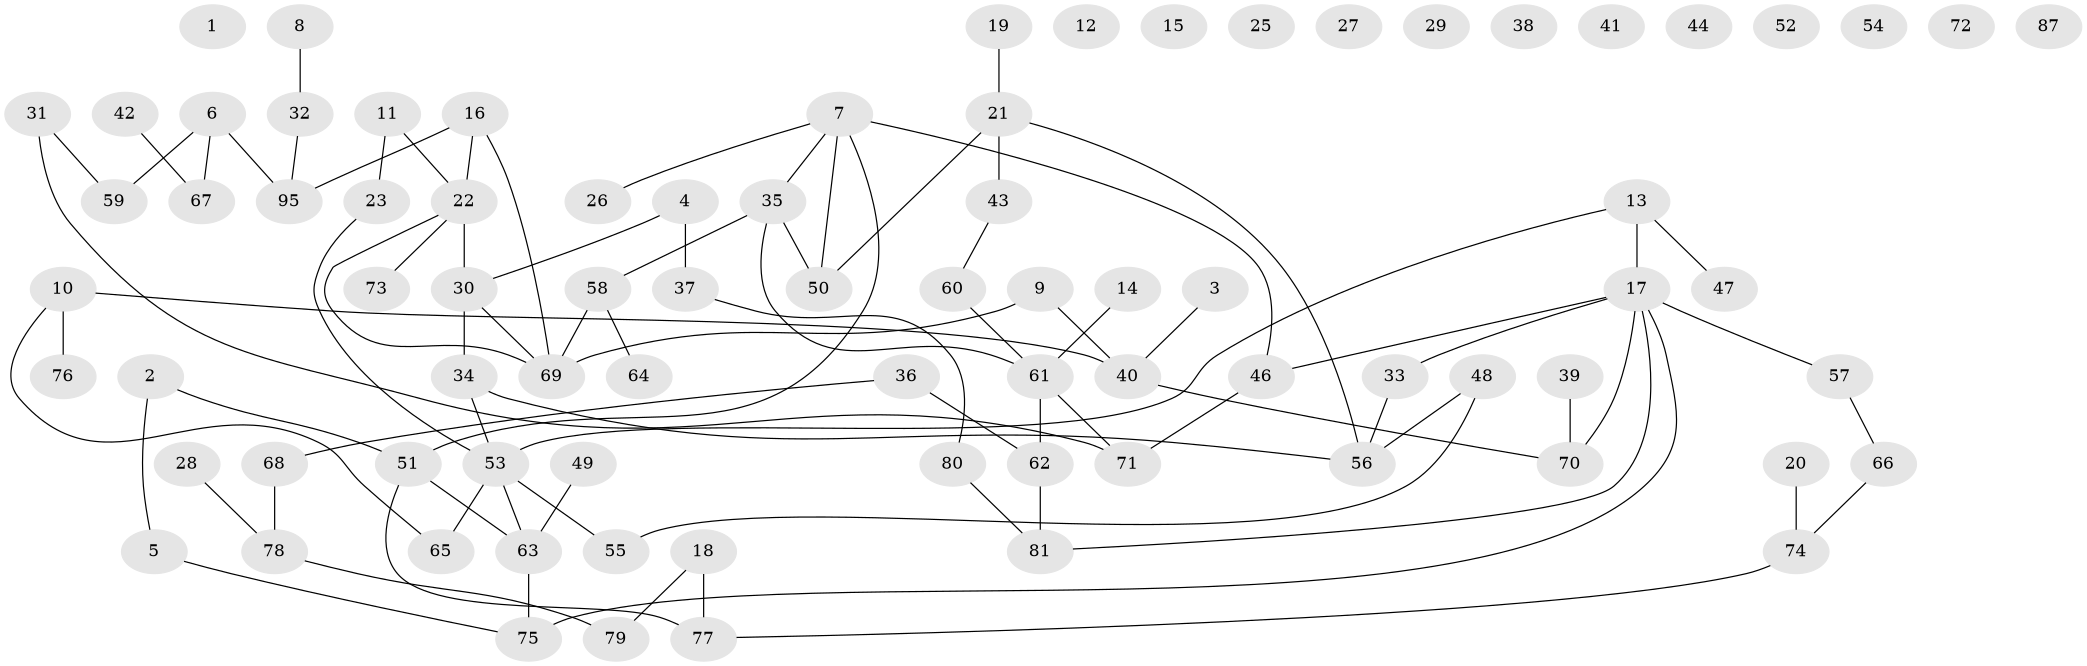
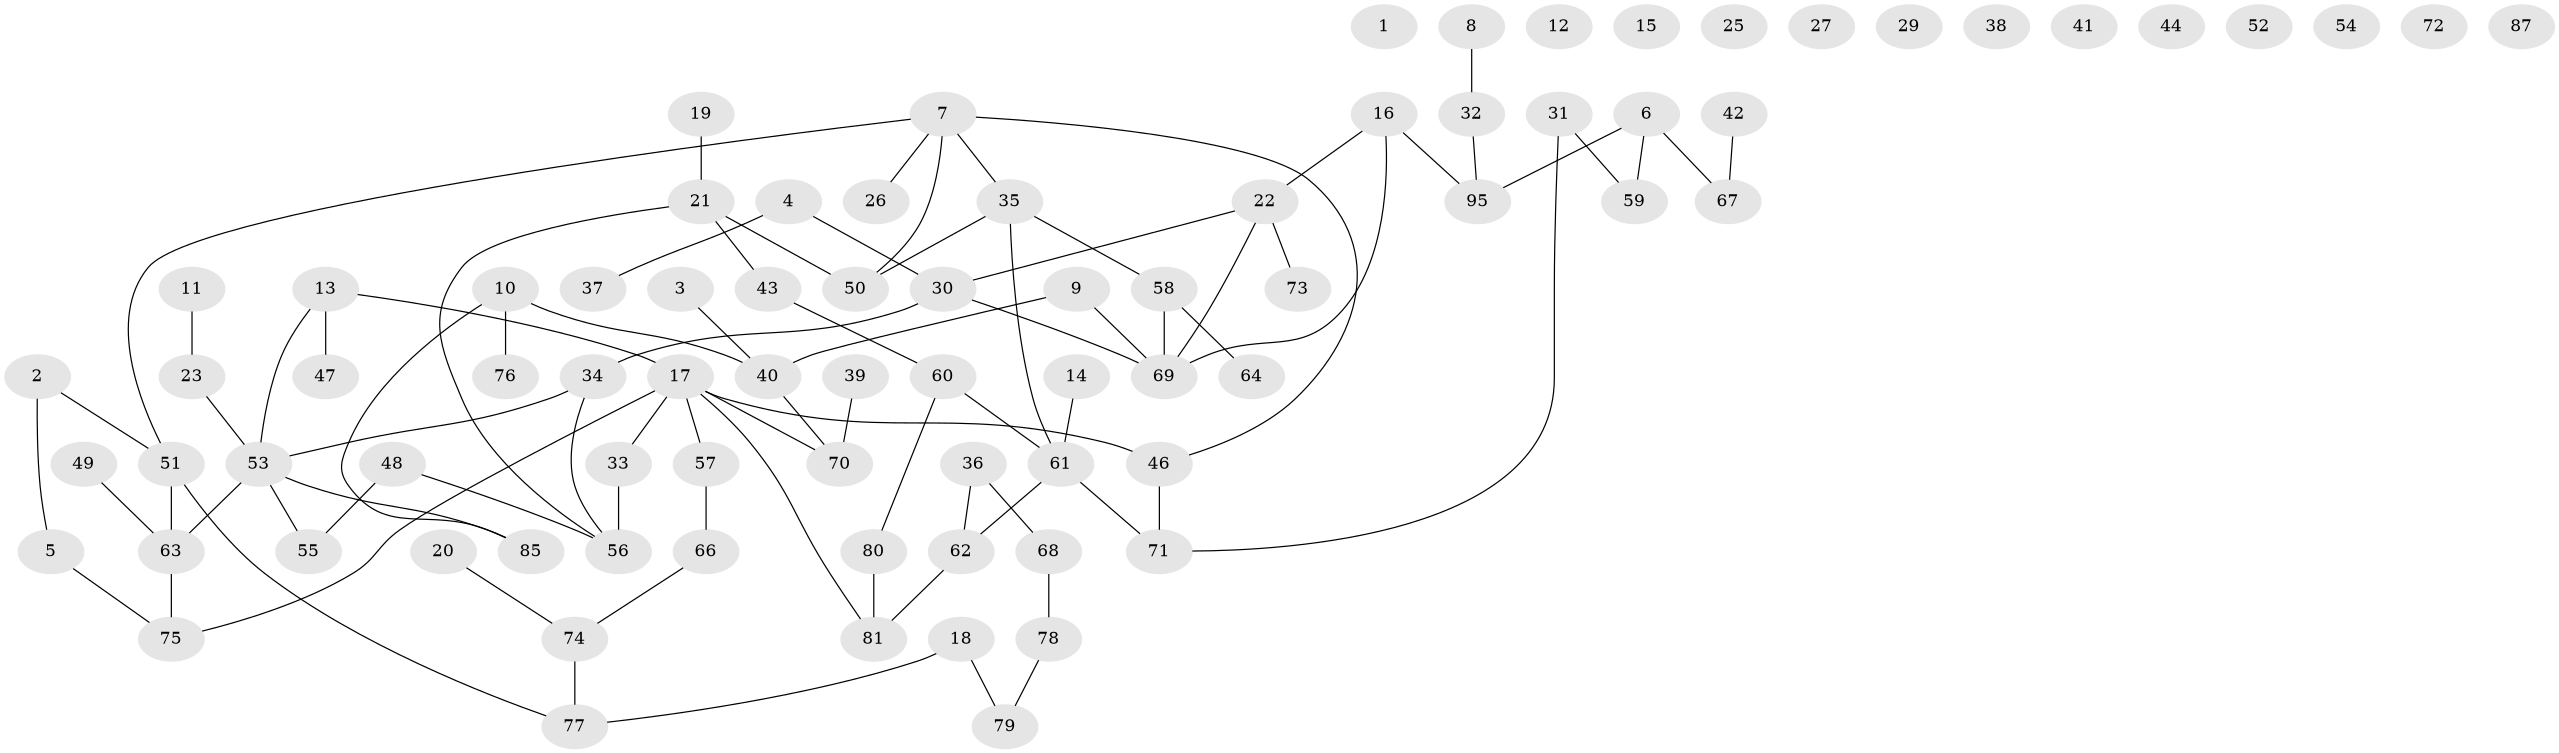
  graph {
    node [color=gray90 style=filled]
    1
    2
    5
    51
    75
    77
    63
    3
    40
    70
    4
    30
    37
    69
    34
    n16 [label=95]
    6
    59
    67
    7
    26
    35
    46
    50
    61
    58
    71
    8
    32
    9
    10
-   65
+   65 [label=85]
    76
    11
    22
    23
    73
    53
    12
    13
    17
    47
    33
    57
    81
    55
    14
    62
    15
    16
    56
    66
    18
    79
    19
    21
    43
    20
    74
    60
    39
    25
    27
-   28
    78
    29
    31
    64
    36
    68
    38
    41
    42
    80
    44
    48
    49
    52
    54
    72
    n81 [label=87]
    2 -- 5
    2 -- 51
    5 -- 75
    51 -- 77
    51 -- 63
    63 -- 75
    3 -- 40
    40 -- 70
    4 -- 30
    4 -- 37
    30 -- 69
    30 -- 34
    34 -- 53
    34 -- 56
    6 -- n16
    6 -- 59
    6 -- 67
    7 -- 51
    7 -- 26
    7 -- 35
    7 -- 46
    7 -- 50
    35 -- 50
    35 -- 61
    35 -- 58
    46 -- 71
    61 -- 71
    61 -- 62
    58 -- 69
    58 -- 64
    8 -- 32
    32 -- n16
    9 -- 40
    9 -- 69
    10 -- 40
    10 -- 65
    10 -- 76
-   11 -- 22
    11 -- 23
    22 -- 30
    22 -- 69
    22 -- 73
    23 -- 53
    53 -- 63
    53 -- 65
    53 -- 55
    13 -- 53
    13 -- 17
    13 -- 47
    17 -- 75
    17 -- 70
    17 -- 46
    17 -- 33
    17 -- 57
    17 -- 81
    33 -- 56
    57 -- 66
    14 -- 61
    62 -- 81
    16 -- 69
    16 -- n16
    16 -- 22
    66 -- 74
    18 -- 77
    18 -- 79
    19 -- 21
    21 -- 50
    21 -- 56
    21 -- 43
    43 -- 60
    20 -- 74
    74 -- 77
    60 -- 61
-   37 -- 80
+   60 -- 80
    39 -- 70
-   28 -- 78
    78 -- 79
    31 -- 59
    31 -- 71
    36 -- 62
    36 -- 68
    68 -- 78
    42 -- 67
    80 -- 81
    48 -- 55
    48 -- 56
    49 -- 63
  }
